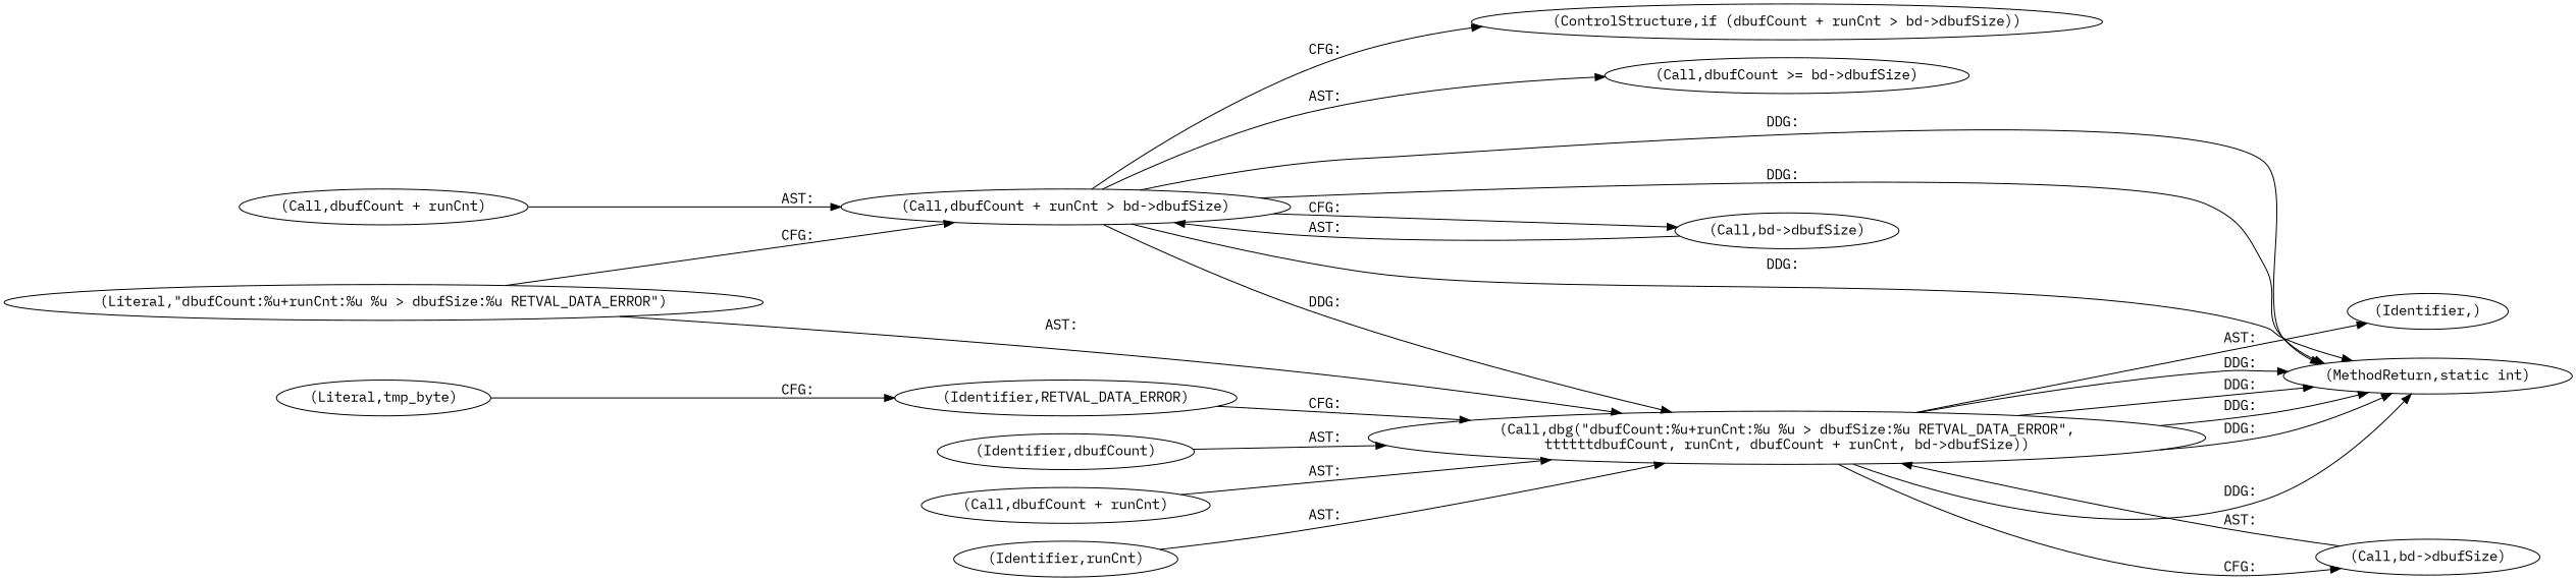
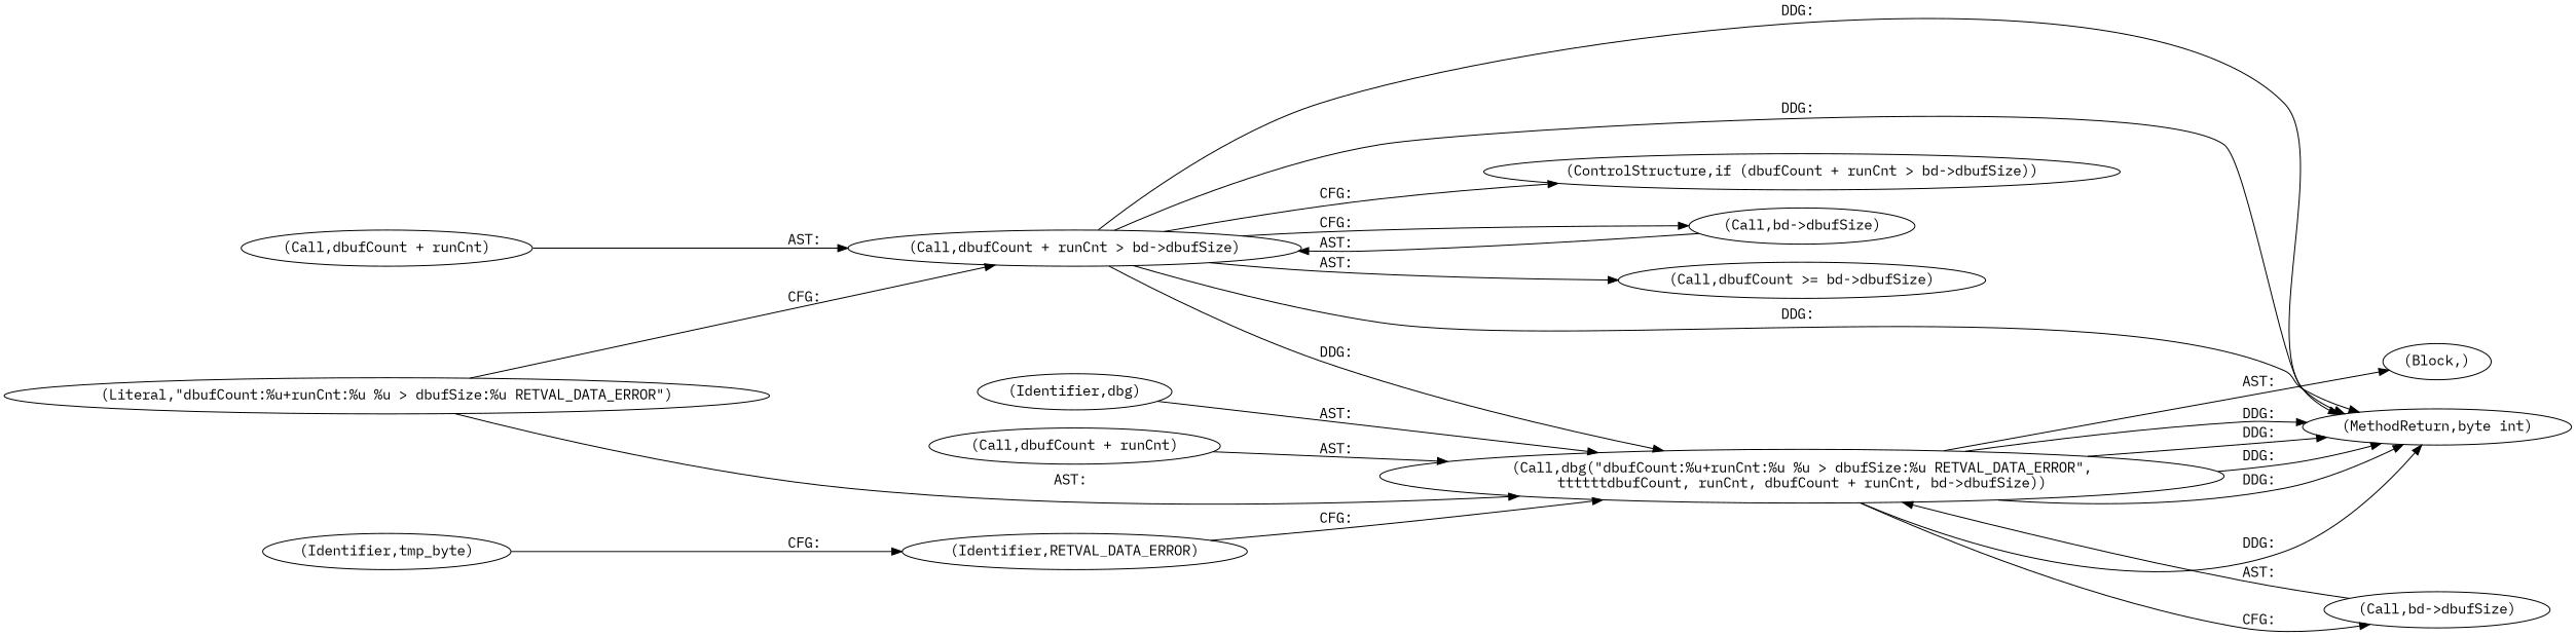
  digraph {
    fontname="IBM Plex Mono"
    rankdir=LR
    node [fontname="IBM Plex Mono"]
    edge [fontname="IBM Plex Mono"]
    n1 [label="(Call,dbg(\"dbufCount:%u+runCnt:%u %u > dbufSize:%u RETVAL_DATA_ERROR\",\n\t\t\t\t\t\tdbufCount, runCnt, dbufCount + runCnt, bd->dbufSize))"]
-   n2 [label="(Identifier,)"]
+   n2 [label="(Block,)"]
    n3 [label="(Call,bd->dbufSize)"]
-   n4 [label="(MethodReturn,static int)"]
+   n4 [label="(MethodReturn,byte int)"]
    n5 [label="(Call,dbufCount + runCnt > bd->dbufSize)"]
    n6 [label="(ControlStructure,if (dbufCount + runCnt > bd->dbufSize))"]
    n7 [label="(Call,bd->dbufSize)"]
    n8 [label="(Call,dbufCount >= bd->dbufSize)"]
-   n9 [label="(Identifier,dbufCount)"]
+   n9 [label="(Identifier,dbg)"]
    n10 [label="(Call,dbufCount + runCnt)"]
    n11 [label="(Identifier,RETVAL_DATA_ERROR)"]
-   n12 [label="(Identifier,runCnt)"]
    n13 [label="(Call,dbufCount + runCnt)"]
    n14 [label="(Literal,\"dbufCount:%u+runCnt:%u %u > dbufSize:%u RETVAL_DATA_ERROR\")"]
-   n15 [label="(Literal,tmp_byte)"]
+   n15 [label="(Identifier,tmp_byte)"]
    n1 -> n2 [label="AST: "]
    n1 -> n3 [label="CFG: "]
    n1 -> n4 [label="DDG: "]
    n1 -> n4 [label="DDG: "]
    n1 -> n4 [label="DDG: "]
    n1 -> n4 [label="DDG: "]
    n1 -> n4 [label="DDG: "]
    n3 -> n1 [label="AST: "]
    n5 -> n1 [label="DDG: "]
    n5 -> n4 [label="DDG: "]
    n5 -> n4 [label="DDG: "]
    n5 -> n4 [label="DDG: "]
    n5 -> n6 [label="CFG: "]
    n5 -> n7 [label="CFG: "]
    n5 -> n8 [label="AST: "]
    n7 -> n5 [label="AST: "]
    n9 -> n1 [label="AST: "]
    n10 -> n1 [label="AST: "]
    n11 -> n1 [label="CFG: "]
-   n12 -> n1 [label="AST: "]
    n13 -> n5 [label="AST: "]
    n14 -> n1 [label="AST: "]
    n14 -> n5 [label="CFG: "]
    n15 -> n11 [label="CFG: "]
  }
